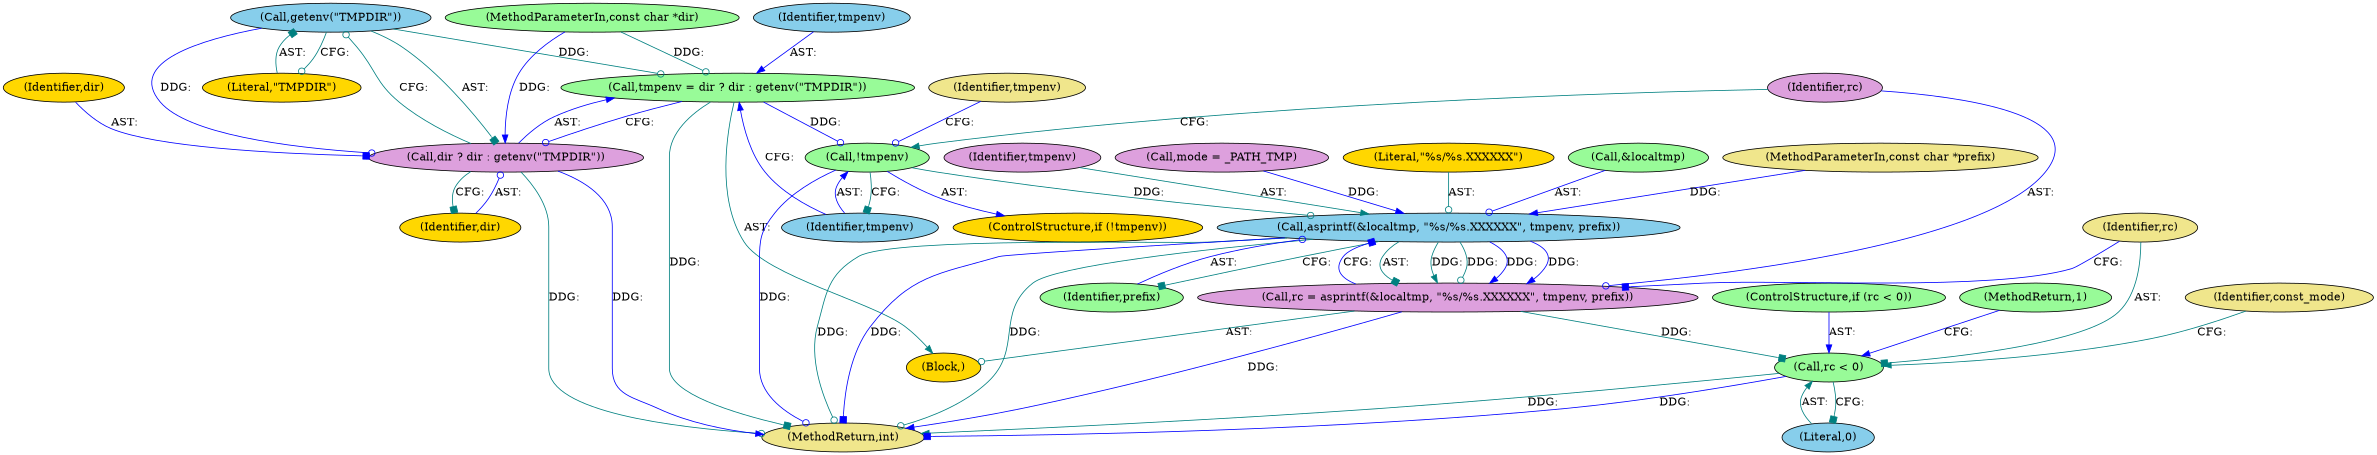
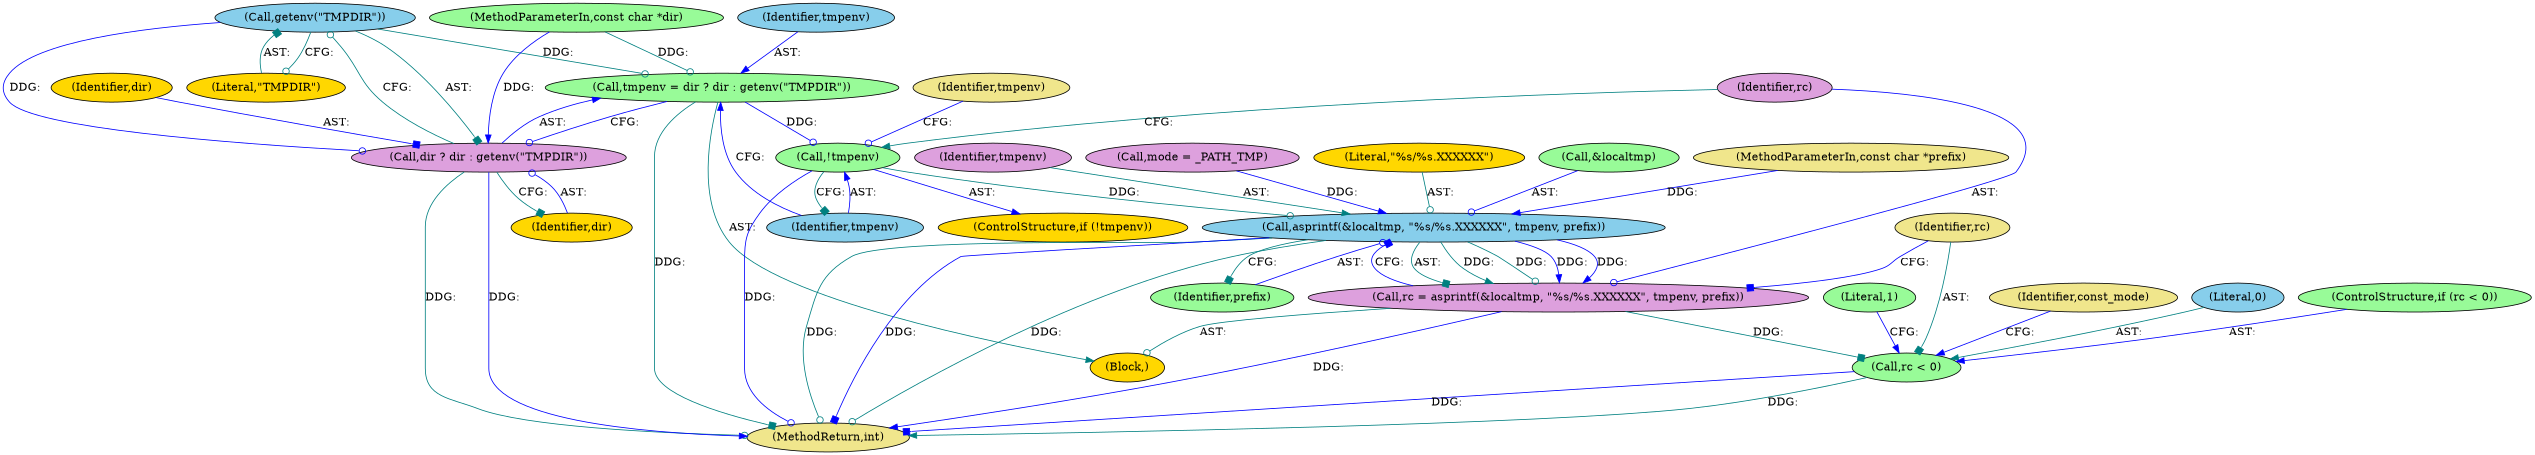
  digraph {
    node [fillcolor=palegreen style=filled]
    edge [arrowhead=normal color=teal]
    n1 [fillcolor=skyblue label="(Call,getenv(\"TMPDIR\"))"]
    n2 [label="(Call,tmpenv = dir ? dir : getenv(\"TMPDIR\"))"]
    n3 [fillcolor=plum label="(Call,dir ? dir : getenv(\"TMPDIR\"))"]
    n4 [fillcolor=gold label="(Literal,\"TMPDIR\")"]
    n5 [label="(Call,!tmpenv)"]
    n6 [fillcolor=gold label="(Block,)"]
    n7 [fillcolor=khaki label="(MethodReturn,int)"]
    n8 [fillcolor=gold label="(Identifier,dir)"]
    n9 [fillcolor=skyblue label="(Call,asprintf(&localtmp, \"%s/%s.XXXXXX\", tmpenv, prefix))"]
    n10 [fillcolor=skyblue label="(Identifier,tmpenv)"]
    n11 [fillcolor=gold label="(ControlStructure,if (!tmpenv))"]
    n12 [fillcolor=plum label="(Call,rc = asprintf(&localtmp, \"%s/%s.XXXXXX\", tmpenv, prefix))"]
    n13 [label="(Identifier,prefix)"]
    n14 [label="(Call,rc < 0)"]
    n15 [fillcolor=skyblue label="(Literal,0)"]
    n16 [label="(ControlStructure,if (rc < 0))"]
    n17 [fillcolor=plum label="(Call,mode = _PATH_TMP)"]
    n18 [fillcolor=gold label="(Literal,\"%s/%s.XXXXXX\")"]
    n19 [fillcolor=khaki label="(Identifier,tmpenv)"]
    n20 [label="(Call,&localtmp)"]
    n21 [fillcolor=skyblue label="(Identifier,tmpenv)"]
    n22 [fillcolor=plum label="(Identifier,rc)"]
    n23 [fillcolor=gold label="(Identifier,dir)"]
    n24 [fillcolor=khaki label="(MethodParameterIn,const char *prefix)"]
-   n25 [label="(MethodReturn,1)"]
+   n25 [label="(Literal,1)"]
    n26 [fillcolor=khaki label="(Identifier,rc)"]
    n27 [fillcolor=khaki label="(Identifier,const_mode)"]
    n28 [label="(MethodParameterIn,const char *dir)"]
    n29 [fillcolor=plum label="(Identifier,tmpenv)"]
    n1 -> n2 [arrowhead=odot label="DDG: "]
    n1 -> n3 [arrowhead=box label="AST: "]
    n1 -> n3 [arrowhead=odot color=blue label="DDG: "]
    n1 -> n4 [arrowhead=odot label="CFG: "]
    n2 -> n3 [arrowhead=odot color=blue label="CFG: "]
    n2 -> n5 [arrowhead=odot color=blue label="DDG: "]
    n2 -> n6 [label="AST: "]
    n2 -> n7 [arrowhead=box label="DDG: "]
    n3 -> n1 [arrowhead=odot label="CFG: "]
    n3 -> n2 [color=blue label="AST: "]
    n3 -> n7 [arrowhead=odot label="DDG: "]
    n3 -> n7 [color=blue label="DDG: "]
    n3 -> n8 [arrowhead=box label="CFG: "]
    n4 -> n1 [arrowhead=box label="AST: "]
    n5 -> n7 [arrowhead=odot color=blue label="DDG: "]
    n5 -> n9 [arrowhead=odot label="DDG: "]
    n5 -> n10 [arrowhead=box label="CFG: "]
    n5 -> n11 [color=blue label="AST: "]
    n8 -> n3 [arrowhead=odot color=blue label="AST: "]
    n9 -> n7 [arrowhead=odot label="DDG: "]
    n9 -> n7 [arrowhead=box color=blue label="DDG: "]
    n9 -> n7 [arrowhead=odot label="DDG: "]
    n9 -> n12 [arrowhead=box label="AST: "]
    n9 -> n12 [label="DDG: "]
    n9 -> n12 [arrowhead=odot label="DDG: "]
    n9 -> n12 [color=blue label="DDG: "]
    n9 -> n12 [color=blue label="DDG: "]
    n9 -> n13 [arrowhead=box label="CFG: "]
    n10 -> n2 [color=blue label="CFG: "]
    n10 -> n5 [color=blue label="AST: "]
    n12 -> n6 [arrowhead=odot label="AST: "]
    n12 -> n7 [color=blue label="DDG: "]
    n12 -> n9 [arrowhead=box color=blue label="CFG: "]
    n12 -> n14 [arrowhead=box label="DDG: "]
    n13 -> n9 [arrowhead=odot color=blue label="AST: "]
    n14 -> n7 [label="DDG: "]
    n14 -> n7 [arrowhead=box color=blue label="DDG: "]
-   n14 -> n15 [arrowhead=box label="CFG: "]
    n15 -> n14 [label="AST: "]
    n16 -> n14 [color=blue label="AST: "]
    n17 -> n9 [color=blue label="DDG: "]
    n18 -> n9 [arrowhead=odot label="AST: "]
    n19 -> n5 [arrowhead=odot color=blue label="CFG: "]
    n20 -> n9 [arrowhead=odot color=blue label="AST: "]
    n21 -> n2 [color=blue label="AST: "]
    n22 -> n5 [label="CFG: "]
    n22 -> n12 [arrowhead=odot color=blue label="AST: "]
    n23 -> n3 [arrowhead=box color=blue label="AST: "]
    n24 -> n9 [color=blue label="DDG: "]
    n25 -> n14 [color=blue label="CFG: "]
    n26 -> n12 [arrowhead=box color=blue label="CFG: "]
    n26 -> n14 [arrowhead=box label="AST: "]
-   n27 -> n14 [label="CFG: "]
+   n27 -> n14 [color=blue label="CFG: "]
    n28 -> n2 [arrowhead=odot label="DDG: "]
    n28 -> n3 [color=blue label="DDG: "]
    n29 -> n9 [label="AST: "]
  }
